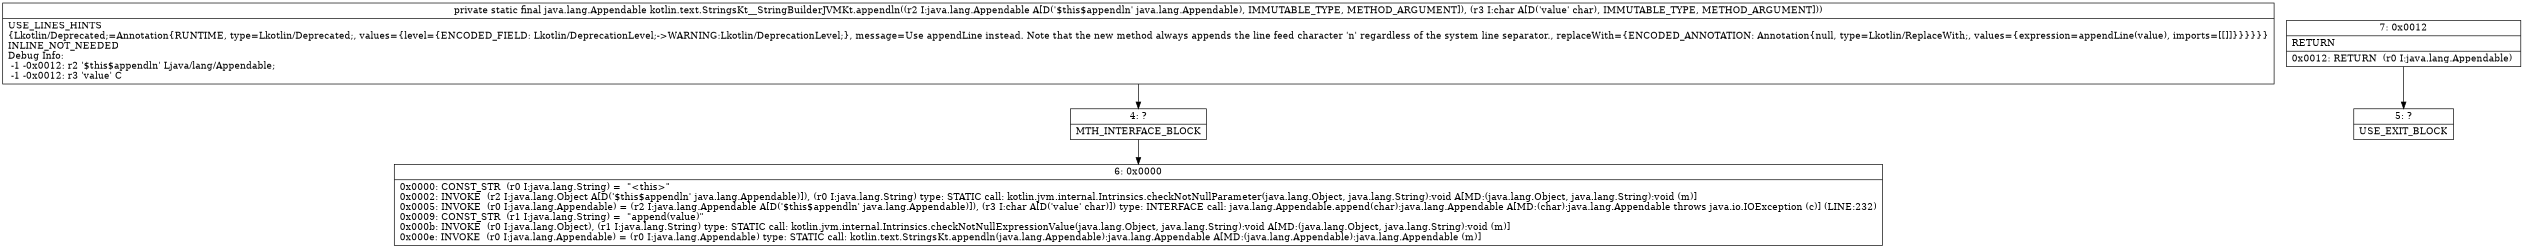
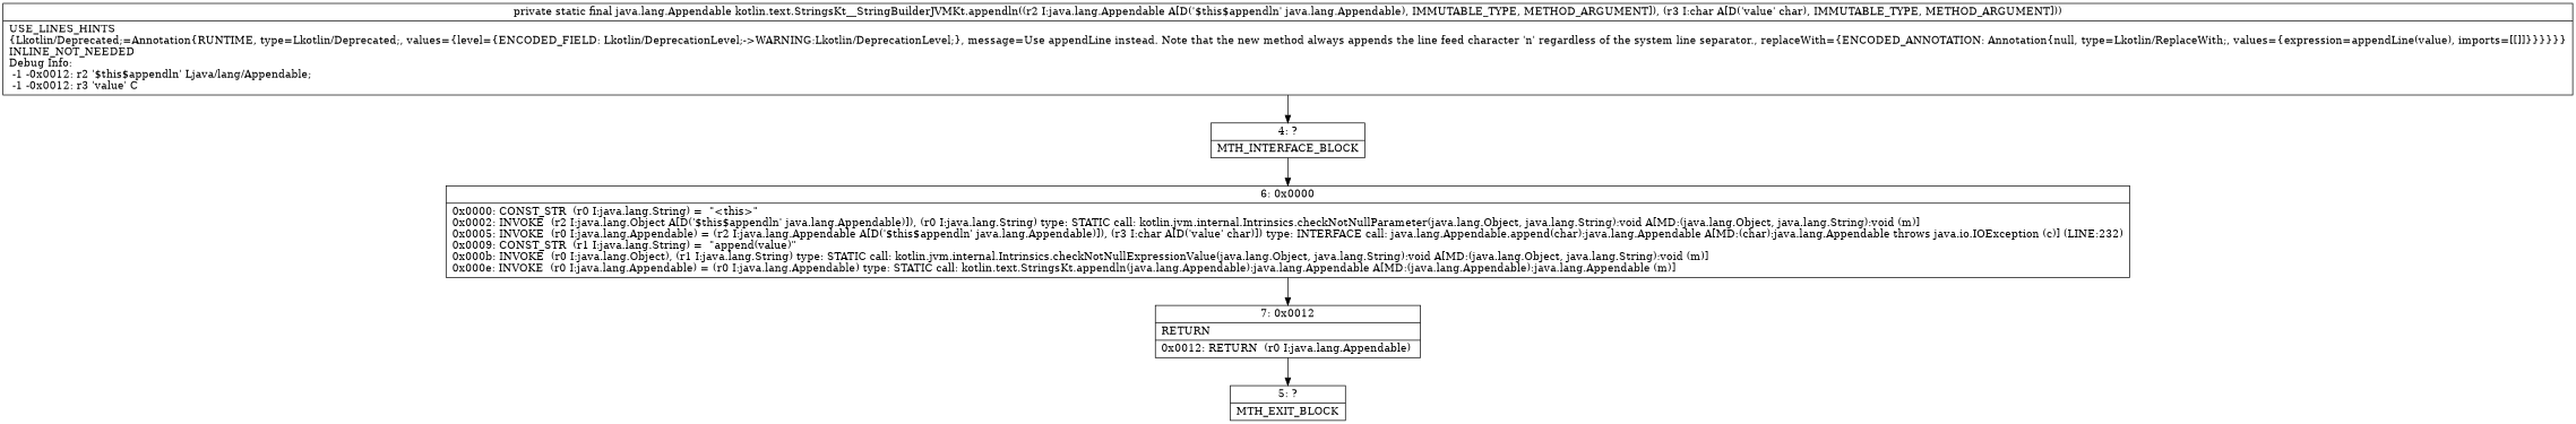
  digraph {
    node [shape=record]
    n1 [label="{4\:\ ?|MTH_INTERFACE_BLOCK\l}"]
    n2 [label="{6\:\ 0x0000|0x0000: CONST_STR  (r0 I:java.lang.String) =  \"\<this\>\" \l0x0002: INVOKE  (r2 I:java.lang.Object A[D('$this$appendln' java.lang.Appendable)]), (r0 I:java.lang.String) type: STATIC call: kotlin.jvm.internal.Intrinsics.checkNotNullParameter(java.lang.Object, java.lang.String):void A[MD:(java.lang.Object, java.lang.String):void (m)]\l0x0005: INVOKE  (r0 I:java.lang.Appendable) = (r2 I:java.lang.Appendable A[D('$this$appendln' java.lang.Appendable)]), (r3 I:char A[D('value' char)]) type: INTERFACE call: java.lang.Appendable.append(char):java.lang.Appendable A[MD:(char):java.lang.Appendable throws java.io.IOException (c)] (LINE:232)\l0x0009: CONST_STR  (r1 I:java.lang.String) =  \"append(value)\" \l0x000b: INVOKE  (r0 I:java.lang.Object), (r1 I:java.lang.String) type: STATIC call: kotlin.jvm.internal.Intrinsics.checkNotNullExpressionValue(java.lang.Object, java.lang.String):void A[MD:(java.lang.Object, java.lang.String):void (m)]\l0x000e: INVOKE  (r0 I:java.lang.Appendable) = (r0 I:java.lang.Appendable) type: STATIC call: kotlin.text.StringsKt.appendln(java.lang.Appendable):java.lang.Appendable A[MD:(java.lang.Appendable):java.lang.Appendable (m)]\l}"]
    n3 [label="{7\:\ 0x0012|RETURN\l|0x0012: RETURN  (r0 I:java.lang.Appendable) \l}"]
-   n4 [label="{5\:\ ?|USE_EXIT_BLOCK\l}"]
+   n4 [label="{5\:\ ?|MTH_EXIT_BLOCK\l}"]
    n5 [label="{private static final java.lang.Appendable kotlin.text.StringsKt__StringBuilderJVMKt.appendln((r2 I:java.lang.Appendable A[D('$this$appendln' java.lang.Appendable), IMMUTABLE_TYPE, METHOD_ARGUMENT]), (r3 I:char A[D('value' char), IMMUTABLE_TYPE, METHOD_ARGUMENT]))  | USE_LINES_HINTS\l\{Lkotlin\/Deprecated;=Annotation\{RUNTIME, type=Lkotlin\/Deprecated;, values=\{level=\{ENCODED_FIELD: Lkotlin\/DeprecationLevel;\-\>WARNING:Lkotlin\/DeprecationLevel;\}, message=Use appendLine instead. Note that the new method always appends the line feed character 'n' regardless of the system line separator., replaceWith=\{ENCODED_ANNOTATION: Annotation\{null, type=Lkotlin\/ReplaceWith;, values=\{expression=appendLine(value), imports=[[]]\}\}\}\}\}\}\lINLINE_NOT_NEEDED\lDebug Info:\l  \-1 \-0x0012: r2 '$this$appendln' Ljava\/lang\/Appendable;\l  \-1 \-0x0012: r3 'value' C\l}"]
    n1 -> n2
+   n2 -> n3
    n3 -> n4
    n5 -> n1
  }
